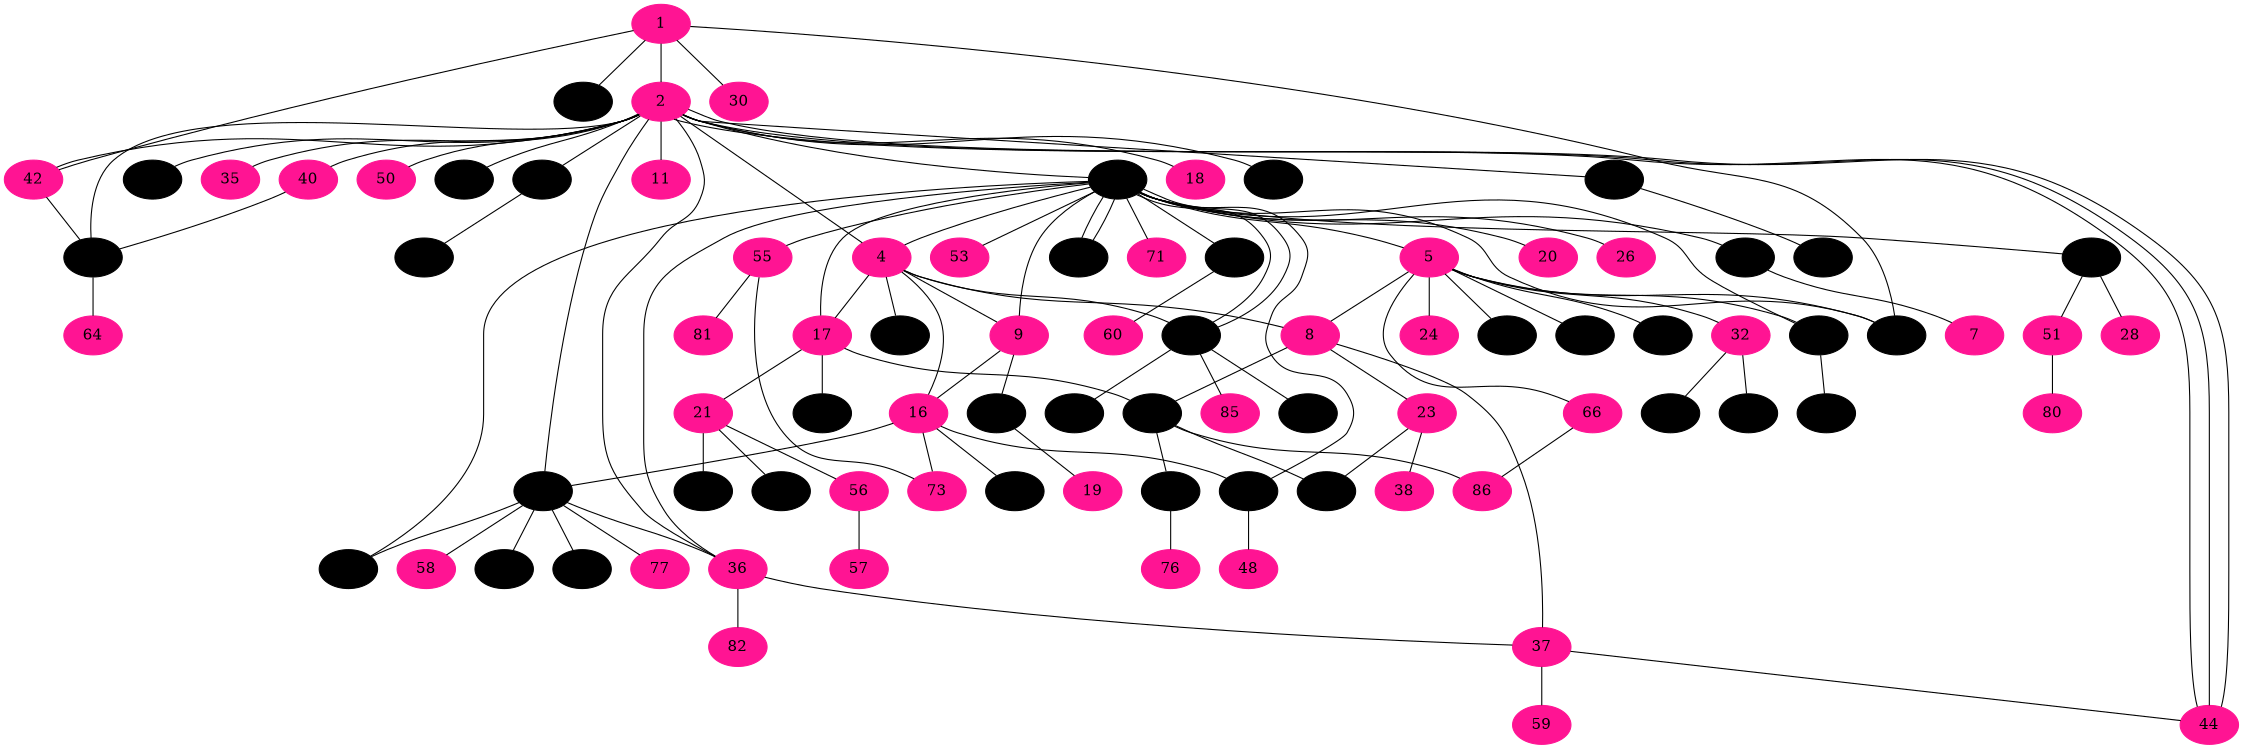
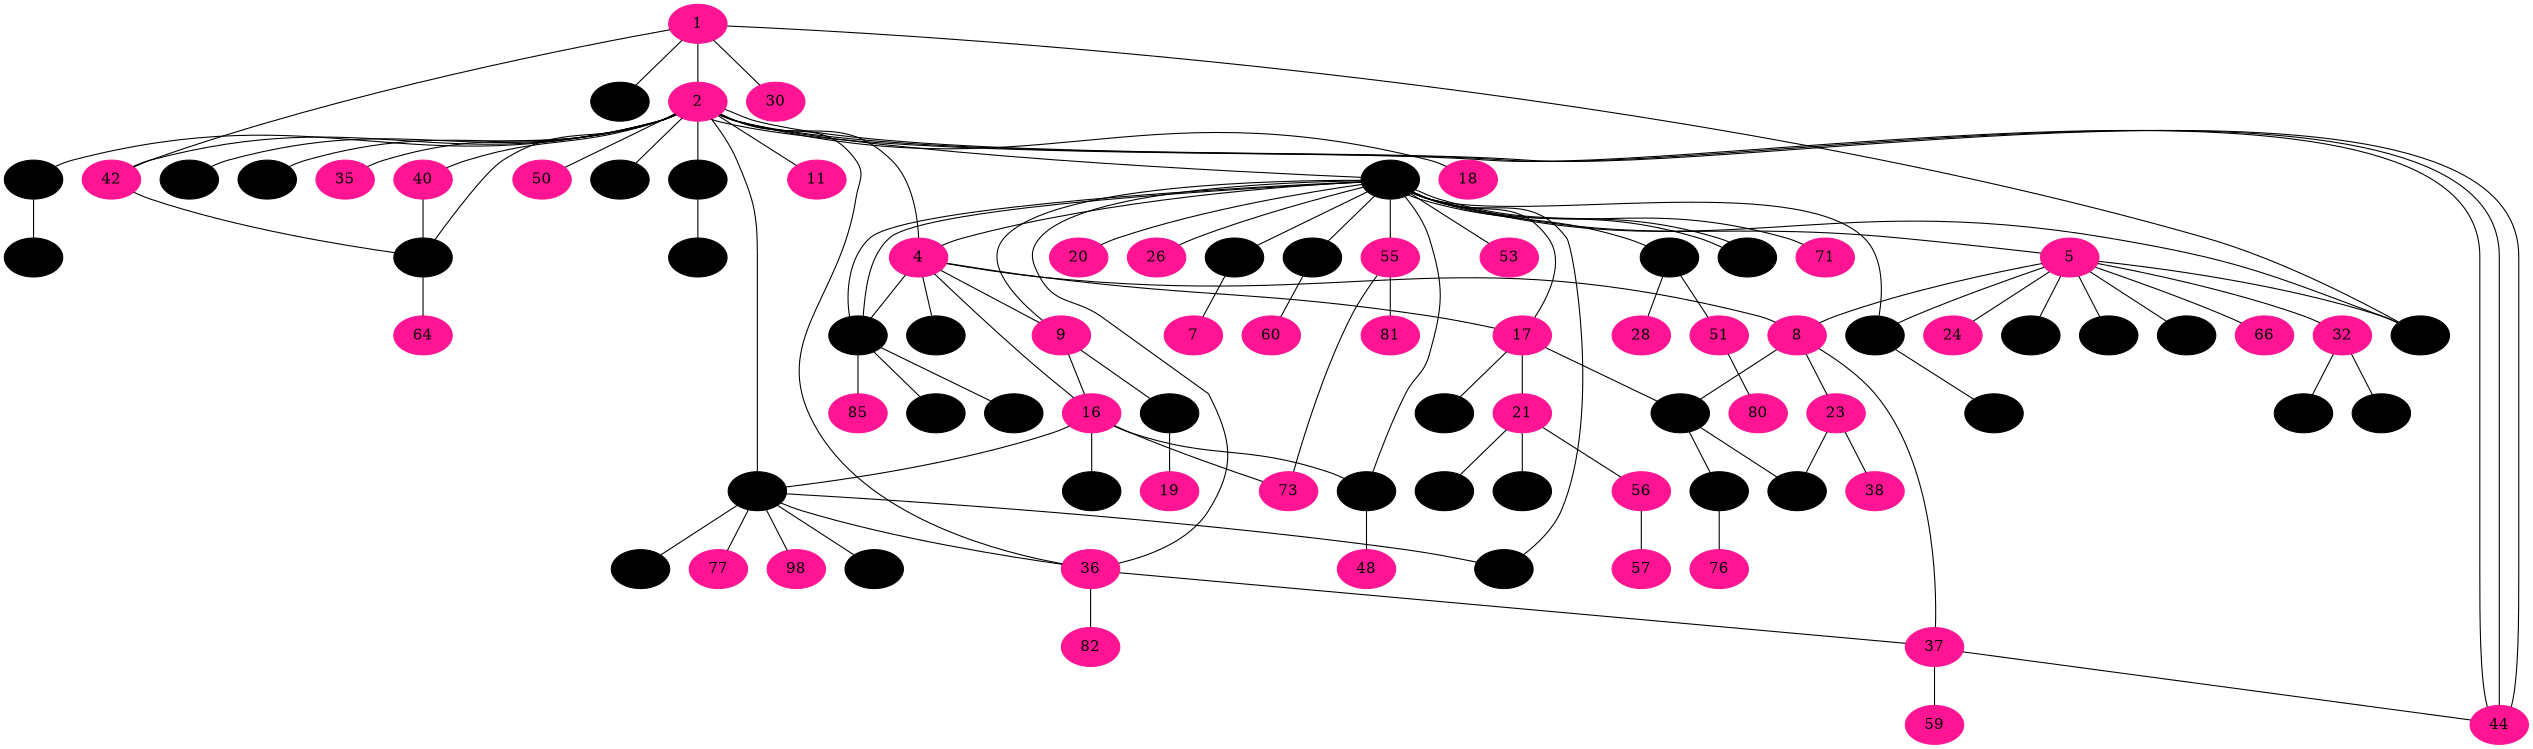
  graph {
    fontname="DejaVu Serif"
    node [color=deeppink fontname="DejaVu Serif" style=filled]
    edge [fontname="DejaVu Serif"]
    1
    2
    13 [color=black]
    14 [color=black]
    30
    42
    3 [color=black]
    4
    11
    12 [color=black]
    18
    25 [color=black]
    29 [color=black]
    33 [color=black]
    35
    36
    40
    43 [color=black]
    44
    50
    67 [color=black]
    83 [color=black]
    5
    6 [color=black]
    9
    15 [color=black]
    17
    20
    22 [color=black]
    26
    31 [color=black]
    39 [color=black]
    41 [color=black]
    53
    55
    69 [color=black]
    71
    87 [color=black]
    8
    16
    84 [color=black]
    52 [color=black]
-   58
+   58 [label=98]
    68 [color=black]
    74 [color=black]
    77
    37
    82
    64
    78 [color=black]
    24
    27 [color=black]
    32
    34 [color=black]
    46 [color=black]
    66
    7
    10 [color=black]
    28
    51
    45 [color=black]
    21
    79 [color=black]
    54 [color=black]
    49 [color=black]
    63 [color=black]
    85
    48
    60
    73
    81
    23
    72 [color=black]
    62 [color=black]
    75 [color=black]
-   86
    38
    70 [color=black]
    59
    61 [color=black]
    19
    80
    47 [color=black]
    56
    65 [color=black]
    57
    76
    1 -- 2
    1 -- 13
    1 -- 14
    1 -- 30
    1 -- 42
    2 -- 42
    2 -- 3
    2 -- 4
    2 -- 11
    2 -- 12
    2 -- 18
    2 -- 25
    2 -- 29
    2 -- 33
    2 -- 35
    2 -- 36
    2 -- 40
    2 -- 43
    2 -- 44
    2 -- 44
    2 -- 44
    2 -- 50
    2 -- 67
    2 -- 83
    42 -- 43
    3 -- 14
    3 -- 4
    3 -- 36
    3 -- 5
    3 -- 6
    3 -- 9
    3 -- 15
    3 -- 17
    3 -- 20
    3 -- 22
    3 -- 26
    3 -- 31
    3 -- 31
    3 -- 39
    3 -- 41
    3 -- 53
    3 -- 55
    3 -- 69
    3 -- 69
    3 -- 71
    3 -- 87
    4 -- 9
    4 -- 17
    4 -- 31
    4 -- 8
    4 -- 16
    4 -- 84
    12 -- 52
    33 -- 36
    33 -- 87
    33 -- 58
    33 -- 68
    33 -- 74
    33 -- 77
    36 -- 37
    36 -- 82
    40 -- 43
    43 -- 64
    67 -- 78
    5 -- 14
    5 -- 22
    5 -- 8
    5 -- 24
    5 -- 27
    5 -- 32
    5 -- 34
    5 -- 46
    5 -- 66
    6 -- 7
    9 -- 16
    9 -- 10
    15 -- 28
    15 -- 51
    17 -- 45
    17 -- 21
    17 -- 79
    22 -- 54
    31 -- 49
    31 -- 63
    31 -- 85
    39 -- 48
    41 -- 60
    55 -- 73
    55 -- 81
    8 -- 37
    8 -- 45
    8 -- 23
    16 -- 33
    16 -- 39
    16 -- 73
    16 -- 72
    37 -- 44
    37 -- 59
    32 -- 62
    32 -- 75
-   66 -- 86
    10 -- 19
    51 -- 80
-   45 -- 86
    45 -- 70
    45 -- 61
    21 -- 47
    21 -- 56
    21 -- 65
    23 -- 38
    23 -- 70
    61 -- 76
    56 -- 57
  }
